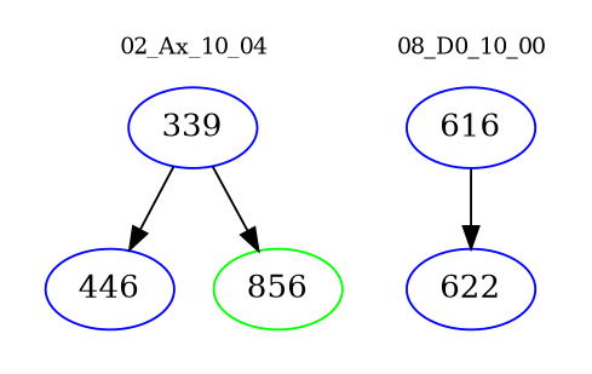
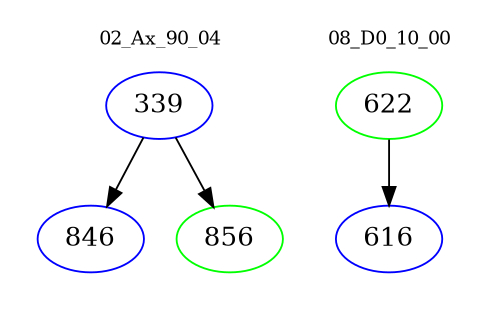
  digraph {
    node [color=blue]
    edge [color=black]
    n1 [label=339]
-   n2 [label=446]
+   n2 [label=846]
    n3 [color=green label=856]
    n4 [label=616]
-   n5 [label=622]
+   n5 [color=green label=622]
    subgraph cluster_1 {
      color=white
      fontsize=10
-     label="02_Ax_10_04"
+     label="02_Ax_90_04"
      n1
      n2
      n3
    }
    subgraph cluster_2 {
      color=white
      fontsize=10
      label="08_D0_10_00"
      n4
      n5
    }
    n1 -> n2
    n1 -> n3
-   n4 -> n5
+   n5 -> n4
  }
